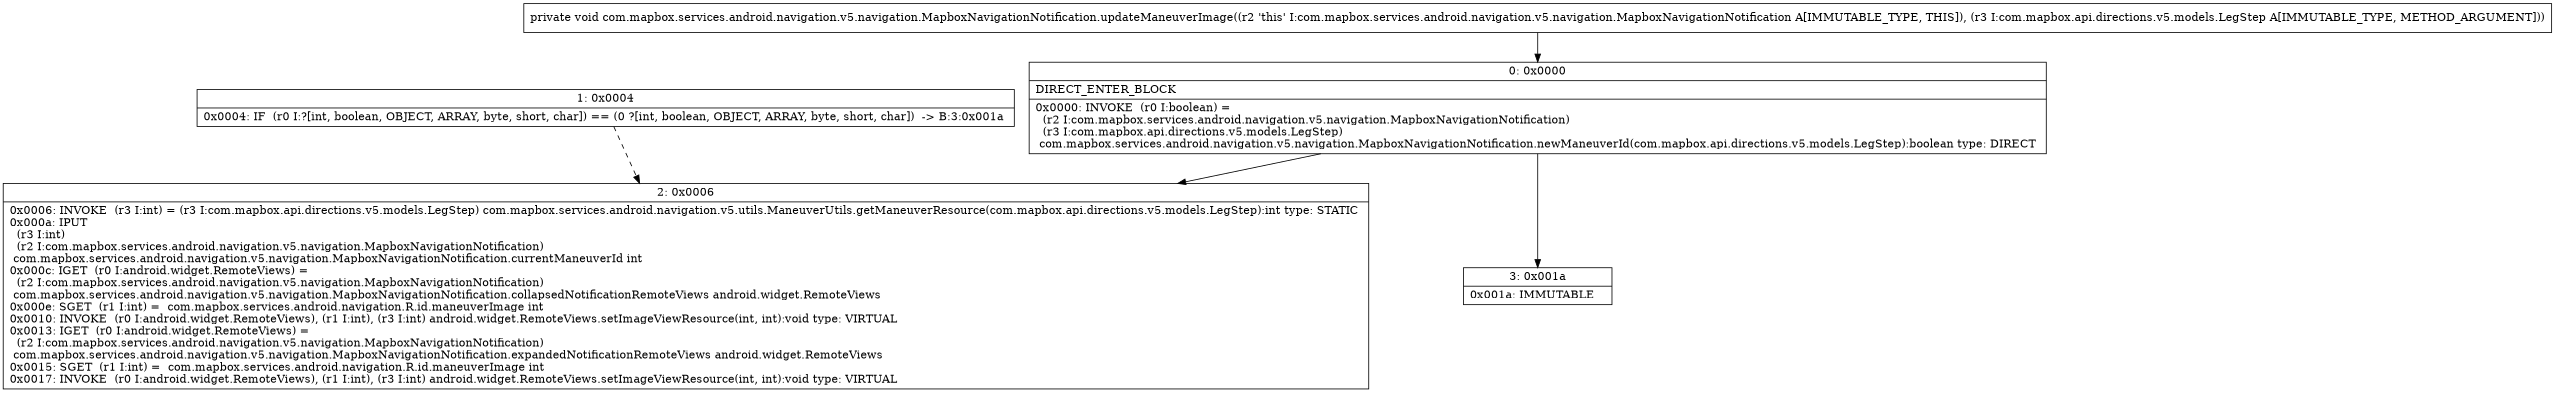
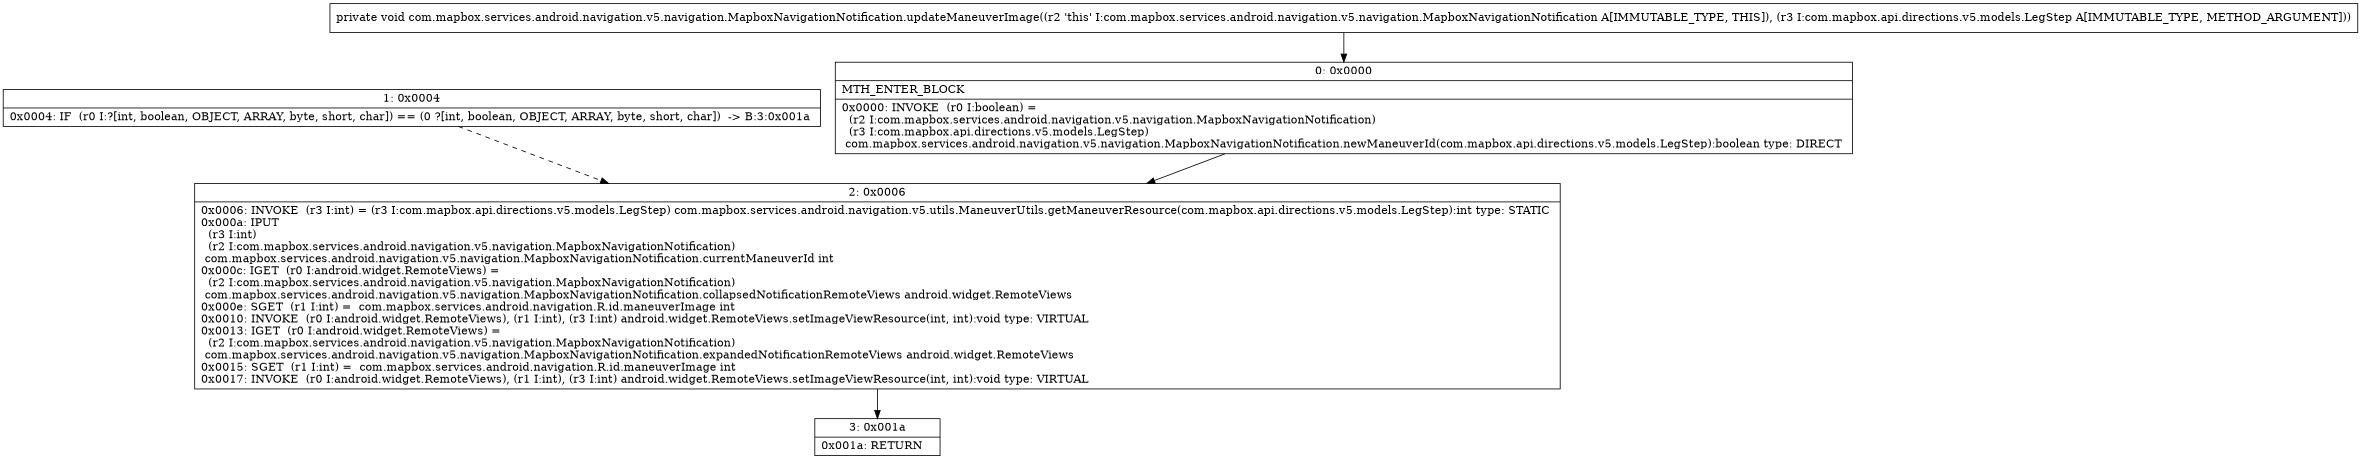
  digraph {
    node [shape=record]
-   n1 [label="{0\:\ 0x0000|DIRECT_ENTER_BLOCK\l|0x0000: INVOKE  (r0 I:boolean) = \l  (r2 I:com.mapbox.services.android.navigation.v5.navigation.MapboxNavigationNotification)\l  (r3 I:com.mapbox.api.directions.v5.models.LegStep)\l com.mapbox.services.android.navigation.v5.navigation.MapboxNavigationNotification.newManeuverId(com.mapbox.api.directions.v5.models.LegStep):boolean type: DIRECT \l}"]
+   n1 [label="{0\:\ 0x0000|MTH_ENTER_BLOCK\l|0x0000: INVOKE  (r0 I:boolean) = \l  (r2 I:com.mapbox.services.android.navigation.v5.navigation.MapboxNavigationNotification)\l  (r3 I:com.mapbox.api.directions.v5.models.LegStep)\l com.mapbox.services.android.navigation.v5.navigation.MapboxNavigationNotification.newManeuverId(com.mapbox.api.directions.v5.models.LegStep):boolean type: DIRECT \l}"]
    n2 [label="{2\:\ 0x0006|0x0006: INVOKE  (r3 I:int) = (r3 I:com.mapbox.api.directions.v5.models.LegStep) com.mapbox.services.android.navigation.v5.utils.ManeuverUtils.getManeuverResource(com.mapbox.api.directions.v5.models.LegStep):int type: STATIC \l0x000a: IPUT  \l  (r3 I:int)\l  (r2 I:com.mapbox.services.android.navigation.v5.navigation.MapboxNavigationNotification)\l com.mapbox.services.android.navigation.v5.navigation.MapboxNavigationNotification.currentManeuverId int \l0x000c: IGET  (r0 I:android.widget.RemoteViews) = \l  (r2 I:com.mapbox.services.android.navigation.v5.navigation.MapboxNavigationNotification)\l com.mapbox.services.android.navigation.v5.navigation.MapboxNavigationNotification.collapsedNotificationRemoteViews android.widget.RemoteViews \l0x000e: SGET  (r1 I:int) =  com.mapbox.services.android.navigation.R.id.maneuverImage int \l0x0010: INVOKE  (r0 I:android.widget.RemoteViews), (r1 I:int), (r3 I:int) android.widget.RemoteViews.setImageViewResource(int, int):void type: VIRTUAL \l0x0013: IGET  (r0 I:android.widget.RemoteViews) = \l  (r2 I:com.mapbox.services.android.navigation.v5.navigation.MapboxNavigationNotification)\l com.mapbox.services.android.navigation.v5.navigation.MapboxNavigationNotification.expandedNotificationRemoteViews android.widget.RemoteViews \l0x0015: SGET  (r1 I:int) =  com.mapbox.services.android.navigation.R.id.maneuverImage int \l0x0017: INVOKE  (r0 I:android.widget.RemoteViews), (r1 I:int), (r3 I:int) android.widget.RemoteViews.setImageViewResource(int, int):void type: VIRTUAL \l}"]
    n3 [label="{1\:\ 0x0004|0x0004: IF  (r0 I:?[int, boolean, OBJECT, ARRAY, byte, short, char]) == (0 ?[int, boolean, OBJECT, ARRAY, byte, short, char])  \-\> B:3:0x001a \l}"]
-   n4 [label="{3\:\ 0x001a|0x001a: IMMUTABLE   \l}"]
+   n4 [label="{3\:\ 0x001a|0x001a: RETURN   \l}"]
    n5 [label="{private void com.mapbox.services.android.navigation.v5.navigation.MapboxNavigationNotification.updateManeuverImage((r2 'this' I:com.mapbox.services.android.navigation.v5.navigation.MapboxNavigationNotification A[IMMUTABLE_TYPE, THIS]), (r3 I:com.mapbox.api.directions.v5.models.LegStep A[IMMUTABLE_TYPE, METHOD_ARGUMENT])) }"]
    n1 -> n2
-   n1 -> n4
+   n2 -> n4
    n3 -> n2 [style=dashed]
    n5 -> n1
  }
